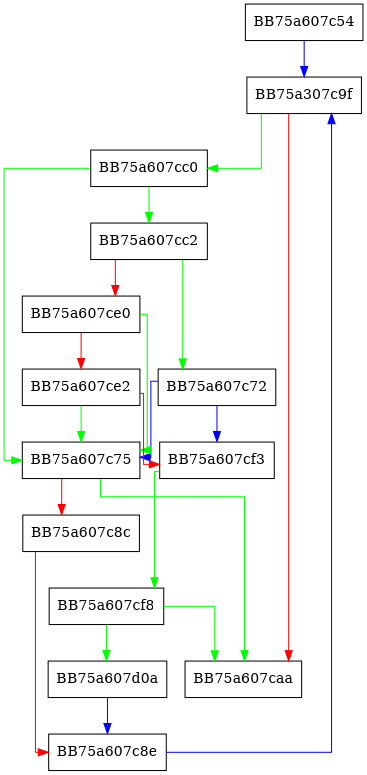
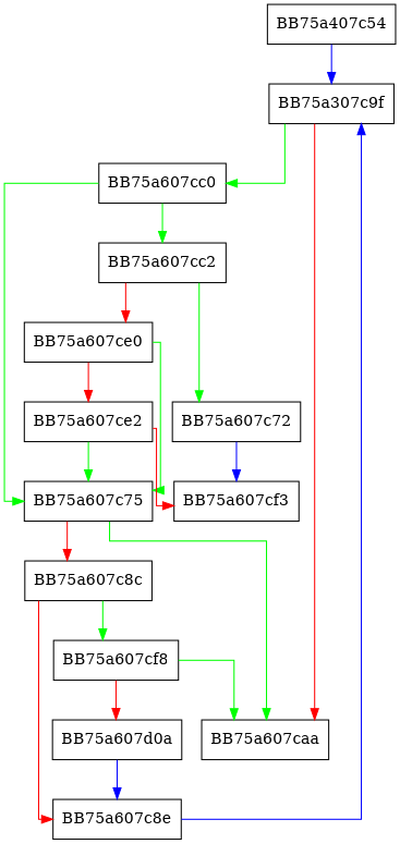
  digraph {
    splines=ortho
    node [shape=box]
    edge [color=green]
    n1 [label=BB75a307c9f]
-   BB75a607c54
+   BB75a607c54 [label=BB75a407c54]
    BB75a607caa
    BB75a607cc0
    BB75a607c75
    BB75a607cc2
    BB75a607c72
    BB75a607cf3
    BB75a607c8c
    BB75a607cf8
    BB75a607c8e
    BB75a607d0a
    BB75a607ce0
    BB75a607ce2
    n1 -> BB75a607caa [color=red]
    n1 -> BB75a607cc0
    BB75a607c54 -> n1 [color=blue]
    BB75a607cc0 -> BB75a607c75
    BB75a607cc0 -> BB75a607cc2
    BB75a607c75 -> BB75a607caa
    BB75a607c75 -> BB75a607c8c [color=red]
    BB75a607cc2 -> BB75a607c72
    BB75a607cc2 -> BB75a607ce0 [color=red]
-   BB75a607c72 -> BB75a607c75 [color=blue]
    BB75a607c72 -> BB75a607cf3 [color=blue]
-   BB75a607cf3 -> BB75a607cf8
+   BB75a607c8c -> BB75a607cf8
    BB75a607c8c -> BB75a607c8e [color=red]
    BB75a607cf8 -> BB75a607caa
-   BB75a607cf8 -> BB75a607d0a
+   BB75a607cf8 -> BB75a607d0a [color=red]
    BB75a607c8e -> n1 [color=blue]
    BB75a607d0a -> BB75a607c8e [color=blue]
    BB75a607ce0 -> BB75a607c75
    BB75a607ce0 -> BB75a607ce2 [color=red]
    BB75a607ce2 -> BB75a607c75
    BB75a607ce2 -> BB75a607cf3 [color=red]
  }
